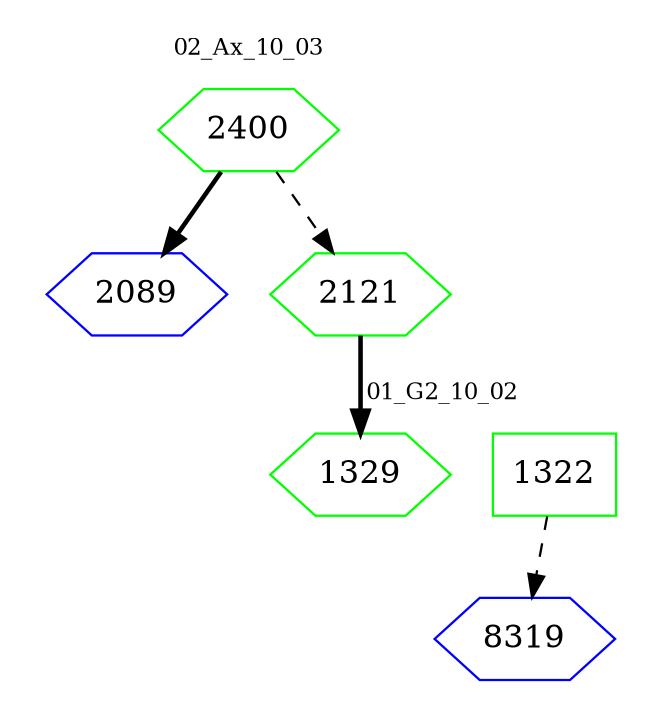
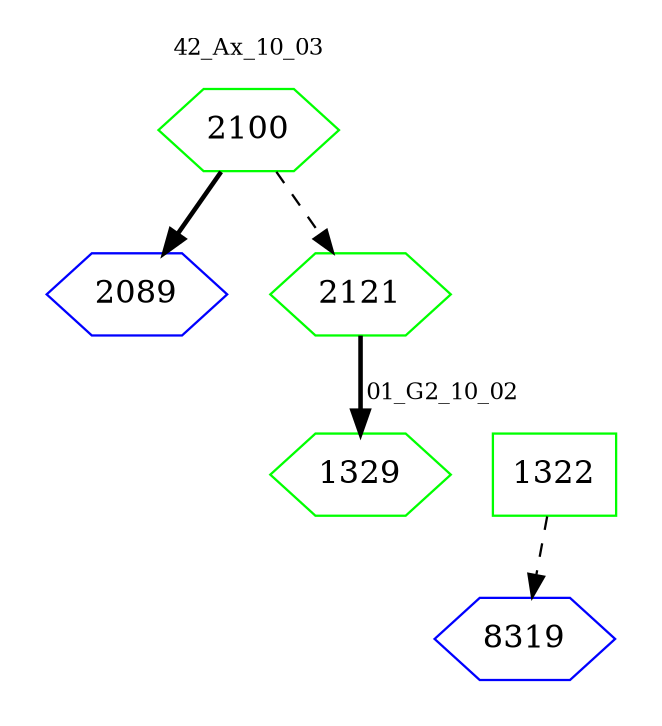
  digraph {
    node [color=green shape=hexagon]
    edge [color=black style=bold]
-   n1 [label=2400]
+   n1 [label=2100]
    n2 [color=blue label=2089]
    n3 [label=2121]
    n4 [label=1322 shape=box]
    n5 [color=blue label=8319]
    n6 [label=1329]
    subgraph cluster_1 {
      color=white
      fontsize=10
-     label="02_Ax_10_03"
+     label="42_Ax_10_03"
      n1
      n2
      n3
    }
    subgraph cluster_2 {
      color=white
      fontsize=10
      label="01_G2_10_02"
      n4
      n5
      n6
    }
    n1 -> n2
    n1 -> n3 [style=dashed]
    n3 -> n6
    n4 -> n5 [style=dashed]
  }
